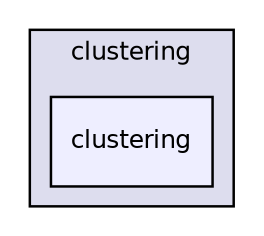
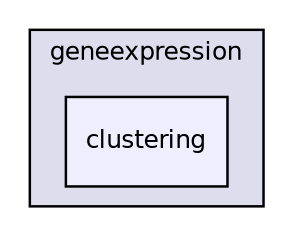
  digraph {
    compound=true
    n1 [fillcolor="#eeeeff" fontname=Helvetica fontsize=10 label=clustering pencolor=black shape=box style=filled]
    subgraph cluster_1 {
      bgcolor="#ddddee"
      fontname=Helvetica
      fontsize=10
-     label=clustering
+     label=geneexpression
      pencolor=black
      n1
    }
  }
